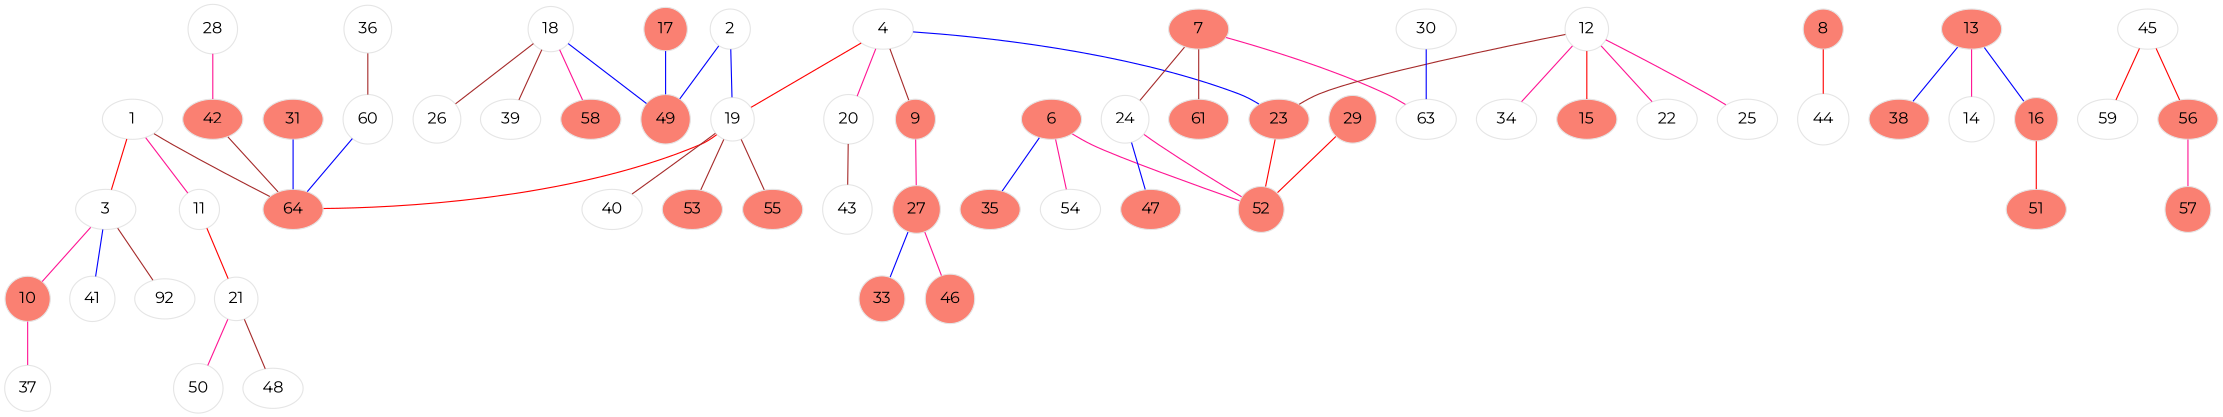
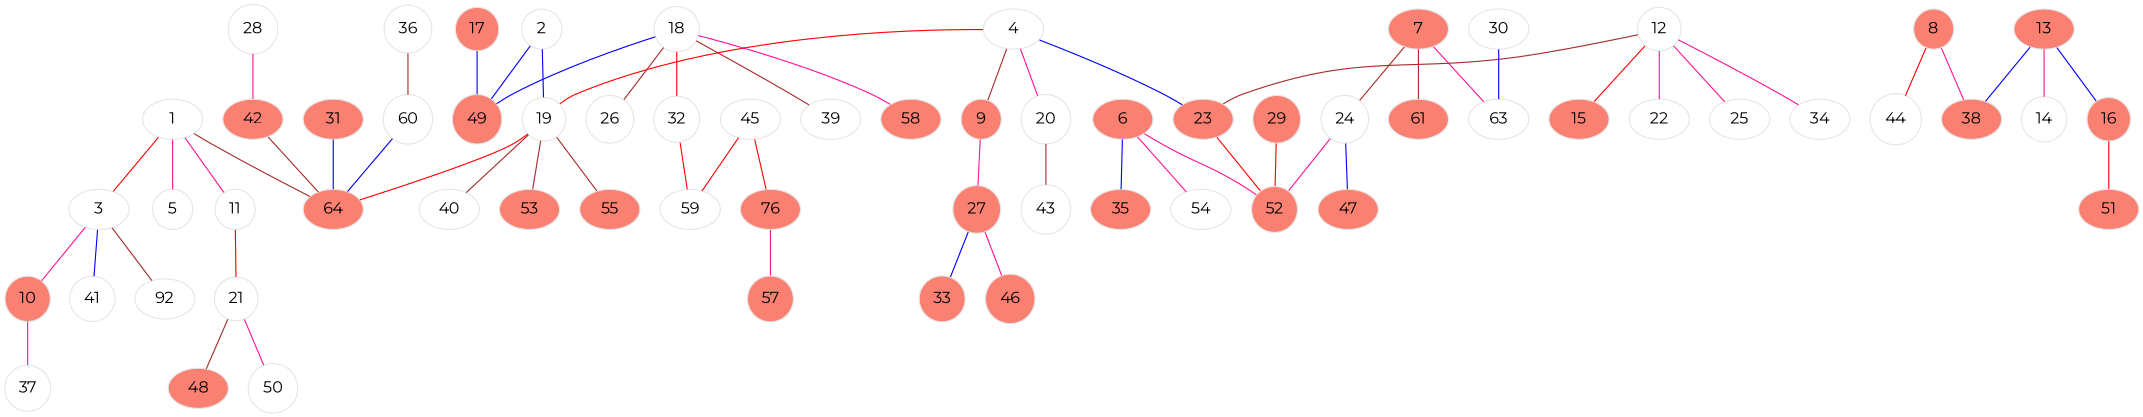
  graph {
    fontname=Montserrat
    node [color=gray90 fillcolor=white fontname=Montserrat shape=ellipse style=filled]
    edge [color=deeppink fontname=Montserrat weight=1.0]
    1
    3
+   5 [shape=circle]
    11 [shape=circle]
    64 [fillcolor=salmon]
    10 [fillcolor=salmon shape=circle]
    41 [shape=circle]
    n8 [label=92]
    21 [shape=circle]
    2 [shape=circle]
    19 [shape=circle]
    49 [fillcolor=salmon shape=circle]
    40
    53 [fillcolor=salmon]
    55 [fillcolor=salmon]
    37 [shape=circle]
    4
    9 [fillcolor=salmon shape=circle]
    20 [shape=circle]
    23 [fillcolor=salmon]
    27 [fillcolor=salmon shape=circle]
    43 [shape=circle]
    52 [fillcolor=salmon shape=circle]
    6 [fillcolor=salmon]
    35 [fillcolor=salmon]
    54
    7 [fillcolor=salmon]
    24 [shape=circle]
    61 [fillcolor=salmon]
    63
    47 [fillcolor=salmon]
    8 [fillcolor=salmon shape=circle]
    38 [fillcolor=salmon]
    44 [shape=circle]
    33 [fillcolor=salmon shape=circle]
    46 [fillcolor=salmon shape=circle]
-   48
+   48 [fillcolor=salmon]
    50 [shape=circle]
    12 [shape=circle]
    15 [fillcolor=salmon]
    22
    25
    34
    13 [fillcolor=salmon]
    14 [shape=circle]
    16 [fillcolor=salmon shape=circle]
    51 [fillcolor=salmon]
    17 [fillcolor=salmon shape=circle]
    18 [shape=circle]
    26 [shape=circle]
+   32 [shape=circle]
    39
    58 [fillcolor=salmon]
    59
    28 [shape=circle]
    42 [fillcolor=salmon]
    29 [fillcolor=salmon shape=circle]
    30
    31 [fillcolor=salmon]
    36 [shape=circle]
    60 [shape=circle]
    45
-   56 [fillcolor=salmon]
+   56 [fillcolor=salmon label=76]
    57 [fillcolor=salmon shape=circle]
    1 -- 3 [color=red]
+   1 -- 5
    1 -- 11
    1 -- 64 [color=brown]
    3 -- 10
    3 -- 41 [color=blue]
    3 -- n8 [color=brown]
    11 -- 21 [color=red]
    10 -- 37
    21 -- 48 [color=brown]
    21 -- 50
    2 -- 19 [color=blue]
    2 -- 49 [color=blue]
    19 -- 64 [color=red]
    19 -- 40 [color=brown]
    19 -- 53 [color=brown]
    19 -- 55 [color=brown]
    4 -- 19 [color=red]
    4 -- 9 [color=brown]
    4 -- 20
    4 -- 23 [color=blue]
    9 -- 27
    20 -- 43 [color=brown]
    23 -- 52 [color=red]
    27 -- 33 [color=blue]
    27 -- 46
    6 -- 52
    6 -- 35 [color=blue]
    6 -- 54
    7 -- 24 [color=brown]
    7 -- 61 [color=brown]
    7 -- 63
    24 -- 52
    24 -- 47 [color=blue]
+   8 -- 38
    8 -- 44 [color=red]
    12 -- 23 [color=brown]
    12 -- 15 [color=red]
    12 -- 22
    12 -- 25
    12 -- 34
    13 -- 38 [color=blue]
    13 -- 14
    13 -- 16 [color=blue]
    16 -- 51 [color=red]
    17 -- 49 [color=blue]
    18 -- 49 [color=blue]
    18 -- 26 [color=brown]
+   18 -- 32 [color=red]
    18 -- 39 [color=brown]
    18 -- 58
+   32 -- 59 [color=red]
    28 -- 42
    42 -- 64 [color=brown]
    29 -- 52 [color=red]
    30 -- 63 [color=blue]
    31 -- 64 [color=blue]
    36 -- 60 [color=brown]
    60 -- 64 [color=blue]
    45 -- 59 [color=red]
    45 -- 56 [color=red]
    56 -- 57
  }
